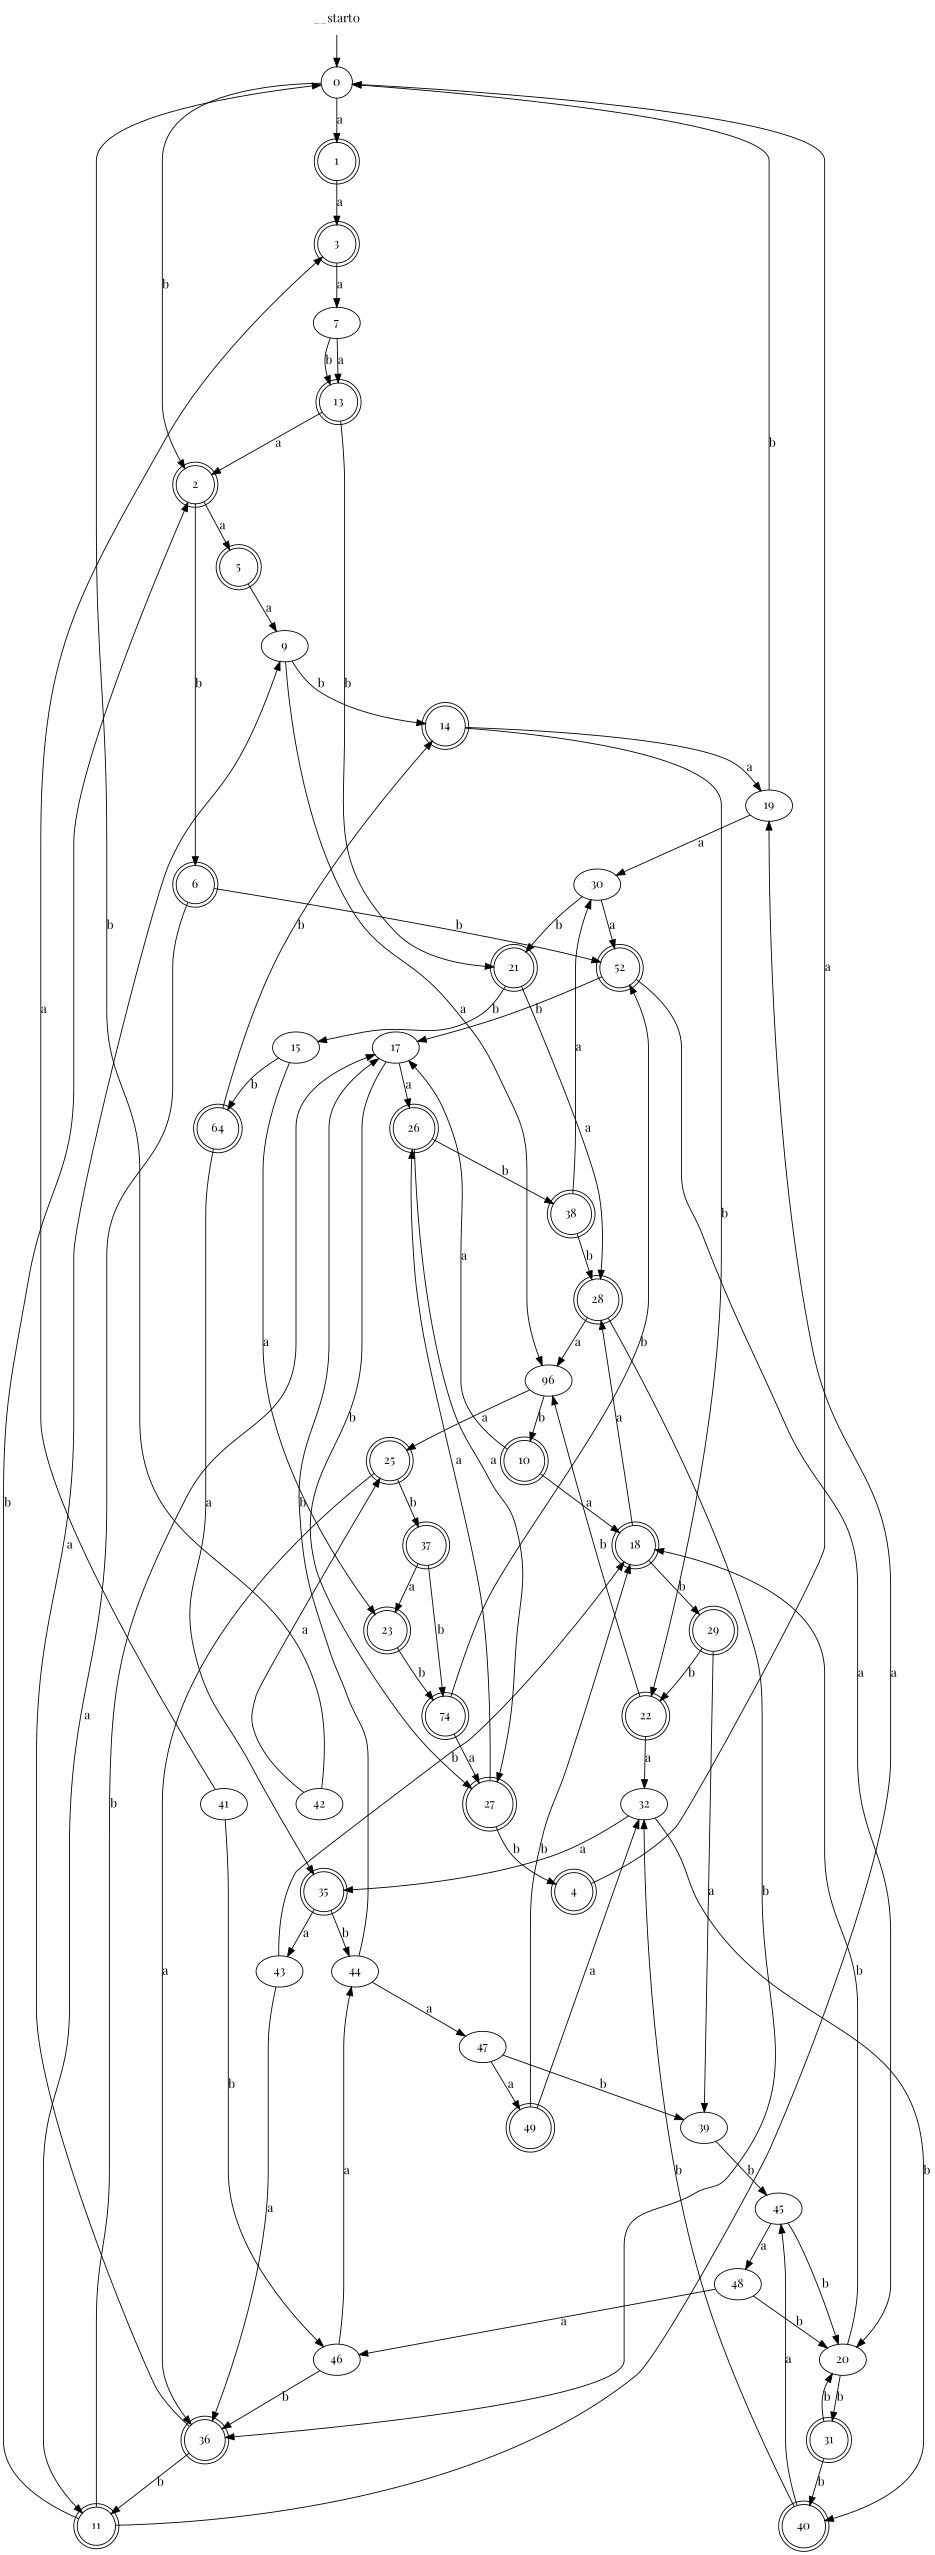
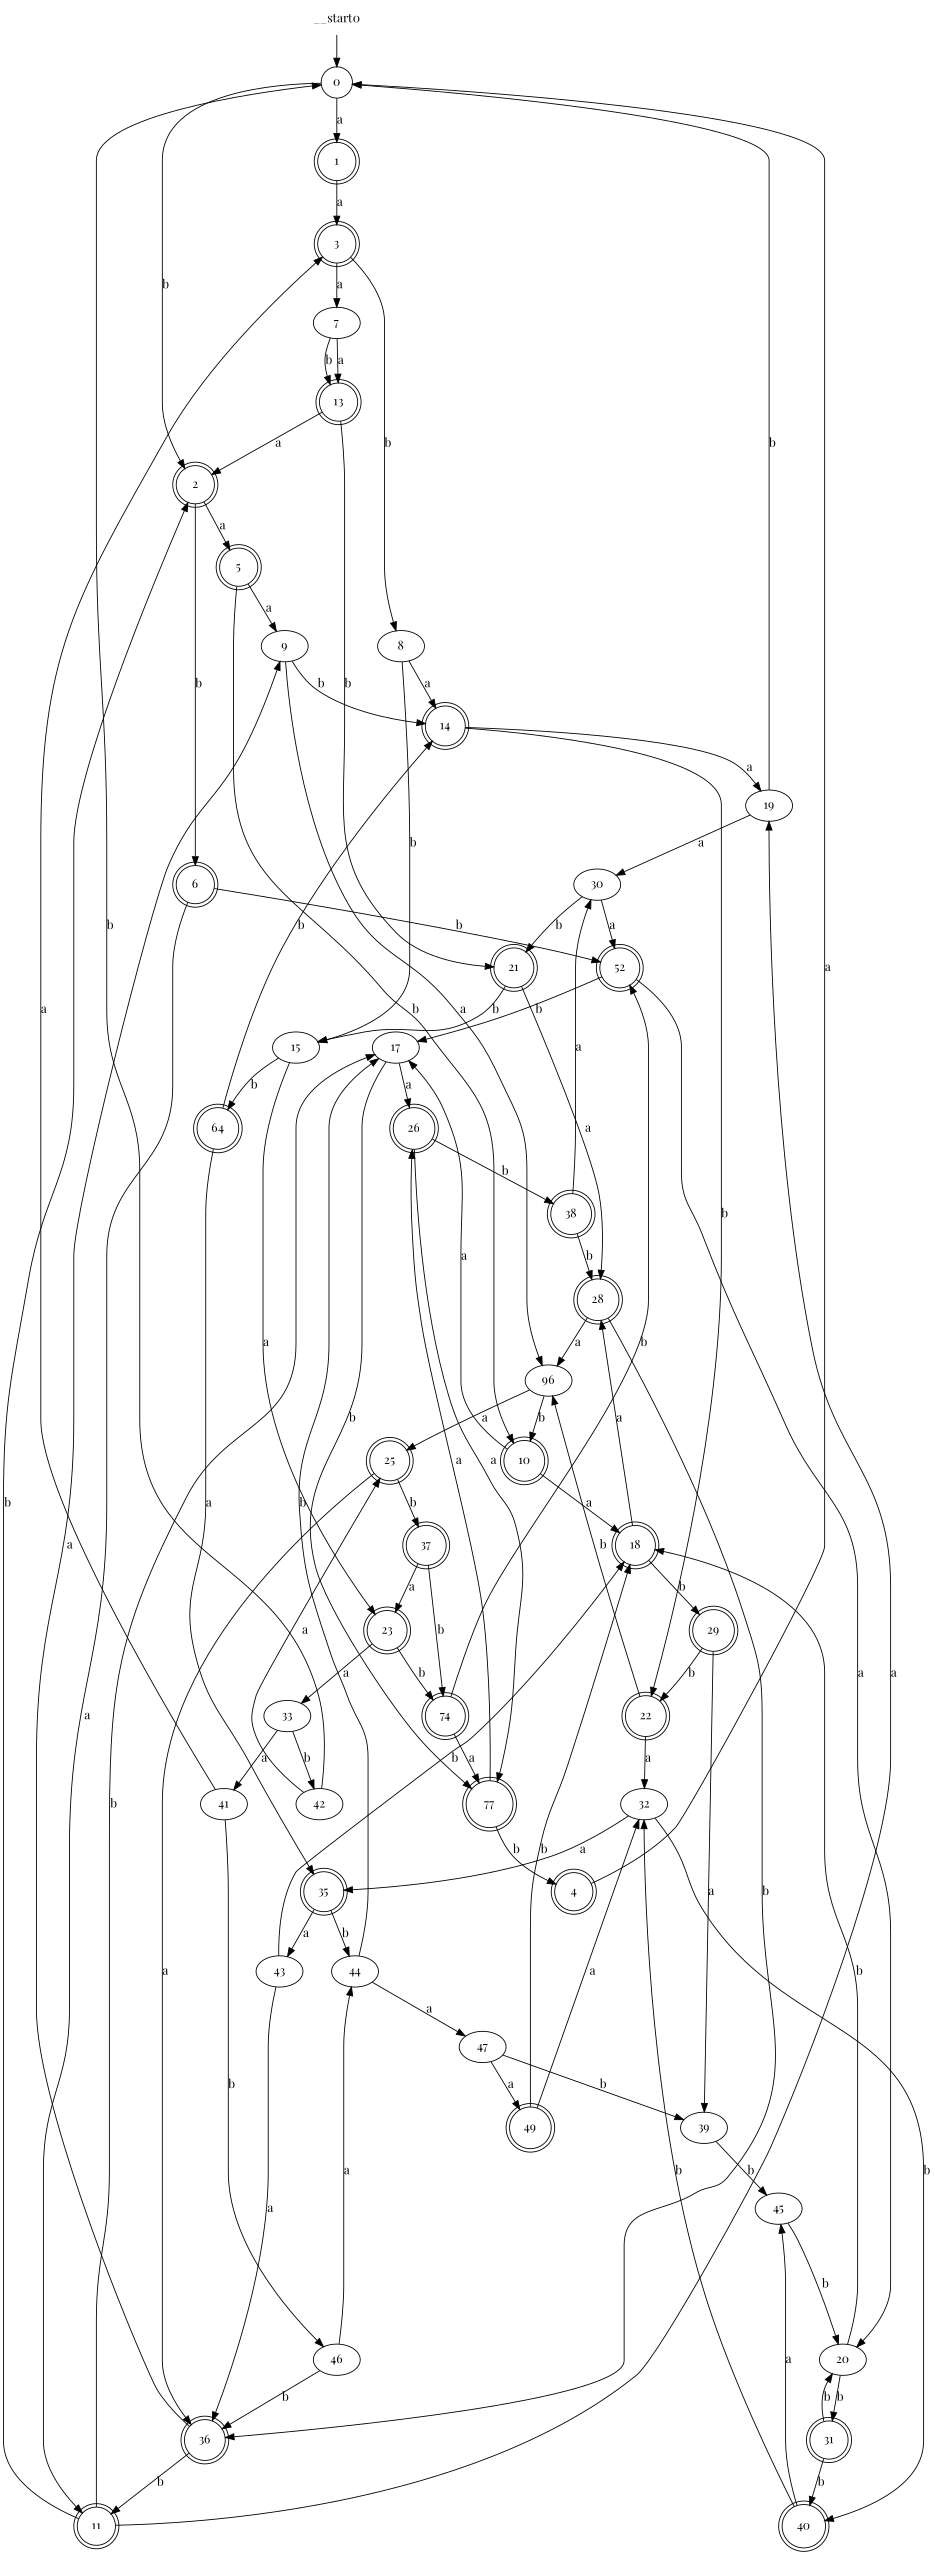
  digraph {
    fontname="Playfair Display"
    node [fontname="Playfair Display" shape=doublecircle]
    edge [fontname="Playfair Display"]
    __start0 [shape=none]
    0 [shape=circle]
    1
    2
    3
    5
    6
    7 [shape=""]
+   8 [shape=""]
    4
    9 [shape=""]
    10
    11
    n14 [label=52]
    13
    14
    15 [shape=""]
    n18 [label=96 shape=""]
    17 [shape=""]
    18
    19 [shape=""]
    20 [shape=""]
    21
    22
    23
    n26 [label=64]
    25
    26
-   27
+   27 [label=77]
    28
    29
    30 [shape=""]
    31
    32 [shape=""]
+   33 [shape=""]
    n36 [label=74]
    35
    36
    37
    38
    39 [shape=""]
    40
    41 [shape=""]
    42 [shape=""]
    43 [shape=""]
    44 [shape=""]
    45 [shape=""]
    46 [shape=""]
    47 [shape=""]
-   48 [shape=""]
    49
    __start0 -> 0
    0 -> 1 [label=a]
    0 -> 2 [label=b]
    1 -> 3 [label=a]
    2 -> 5 [label=a]
    2 -> 6 [label=b]
    3 -> 7 [label=a]
+   3 -> 8 [label=b]
    5 -> 9 [label=a]
+   5 -> 10 [label=b]
    6 -> 11 [label=a]
    6 -> n14 [label=b]
    7 -> 13 [label=a]
    7 -> 13 [label=b]
+   8 -> 14 [label=a]
+   8 -> 15 [label=b]
    4 -> 0 [label=a]
    9 -> 14 [label=b]
    9 -> n18 [label=a]
    10 -> 17 [label=a]
    10 -> 18 [label=a]
    11 -> 2 [label=b]
    11 -> 17 [label=b]
    11 -> 19 [label=a]
    n14 -> 17 [label=b]
    n14 -> 20 [label=a]
    13 -> 2 [label=a]
    13 -> 21 [label=b]
    14 -> 19 [label=a]
    14 -> 22 [label=b]
    15 -> 23 [label=a]
    15 -> n26 [label=b]
    n18 -> 10 [label=b]
    n18 -> 25 [label=a]
    17 -> 26 [label=a]
    17 -> 27 [label=b]
    18 -> 28 [label=a]
    18 -> 29 [label=b]
    19 -> 0 [label=b]
    19 -> 30 [label=a]
    20 -> 18 [label=b]
    20 -> 31 [label=b]
    21 -> 15 [label=b]
    21 -> 28 [label=a]
    22 -> n18 [label=b]
    22 -> 32 [label=a]
+   23 -> 33 [label=a]
    23 -> n36 [label=b]
    n26 -> 14 [label=b]
    n26 -> 35 [label=a]
    25 -> 36 [label=a]
    25 -> 37 [label=b]
    26 -> 27 [label=a]
    26 -> 38 [label=b]
    27 -> 4 [label=b]
    27 -> 26 [label=a]
    28 -> n18 [label=a]
    28 -> 36 [label=b]
    29 -> 22 [label=b]
    29 -> 39 [label=a]
    30 -> n14 [label=a]
    30 -> 21 [label=b]
    31 -> 20 [label=b]
    31 -> 40 [label=b]
    32 -> 35 [label=a]
    32 -> 40 [label=b]
+   33 -> 41 [label=a]
+   33 -> 42 [label=b]
    n36 -> n14 [label=b]
    n36 -> 27 [label=a]
    35 -> 43 [label=a]
    35 -> 44 [label=b]
    36 -> 9 [label=a]
    36 -> 11 [label=b]
    37 -> 23 [label=a]
    37 -> n36 [label=b]
    38 -> 28 [label=b]
    38 -> 30 [label=a]
    39 -> 45 [label=b]
    40 -> 32 [label=b]
    40 -> 45 [label=a]
    41 -> 3 [label=a]
    41 -> 46 [label=b]
    42 -> 0 [label=b]
    42 -> 25 [label=a]
    43 -> 18 [label=b]
    43 -> 36 [label=a]
    44 -> 17 [label=b]
    44 -> 47 [label=a]
    45 -> 20 [label=b]
-   45 -> 48 [label=a]
    46 -> 36 [label=b]
    46 -> 44 [label=a]
    47 -> 39 [label=b]
    47 -> 49 [label=a]
-   48 -> 20 [label=b]
-   48 -> 46 [label=a]
    49 -> 18 [label=b]
    49 -> 32 [label=a]
  }
